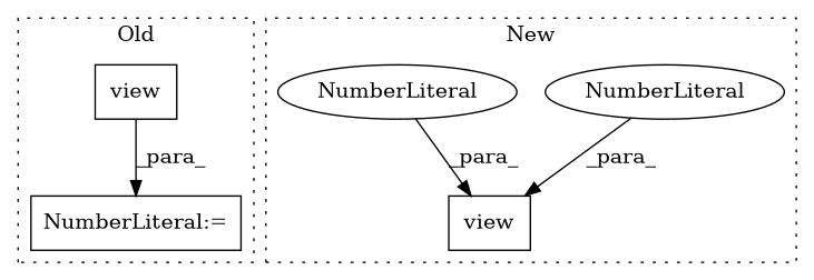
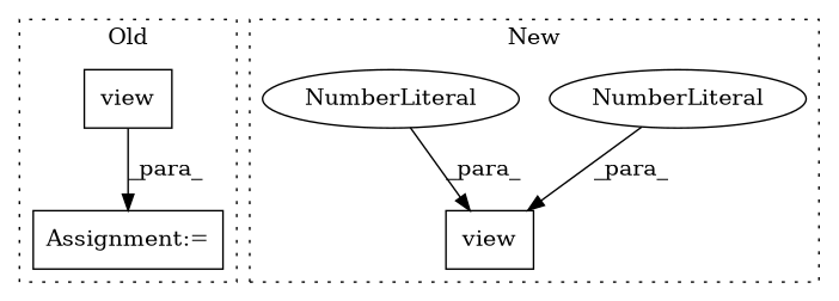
  digraph {
    node [a=32 l=1 shape=box]
    n1 [l="5,1" label=view s="712,724"]
-   n2 [a=7 label="NumberLiteral:=" s=688]
+   n2 [a=7 label="Assignment:=" s=688]
    n3 [l="5,1" label=view s="610,622"]
    n4 [a=34 label=NumberLiteral s=619 shape=ellipse]
    n5 [a=34 label=NumberLiteral s=621 shape=ellipse]
    subgraph cluster_1 {
      label=Old
      style=dotted
      n1
      n2
    }
    subgraph cluster_2 {
      label=New
      style=dotted
      n3
      n4
      n5
    }
    n1 -> n2 [label=_para_]
    n4 -> n3 [label=_para_]
    n5 -> n3 [label=_para_]
  }
